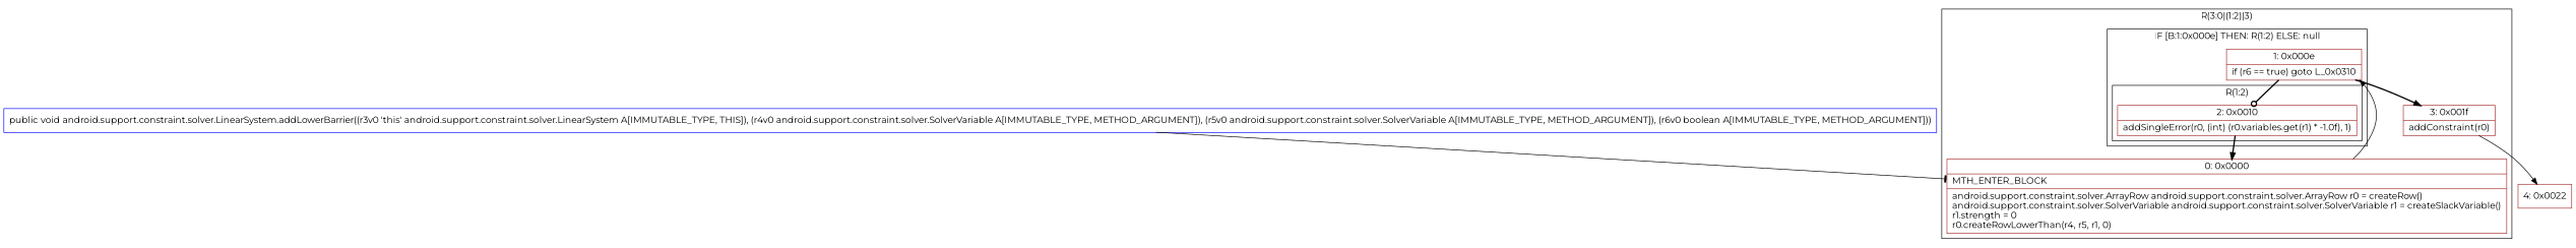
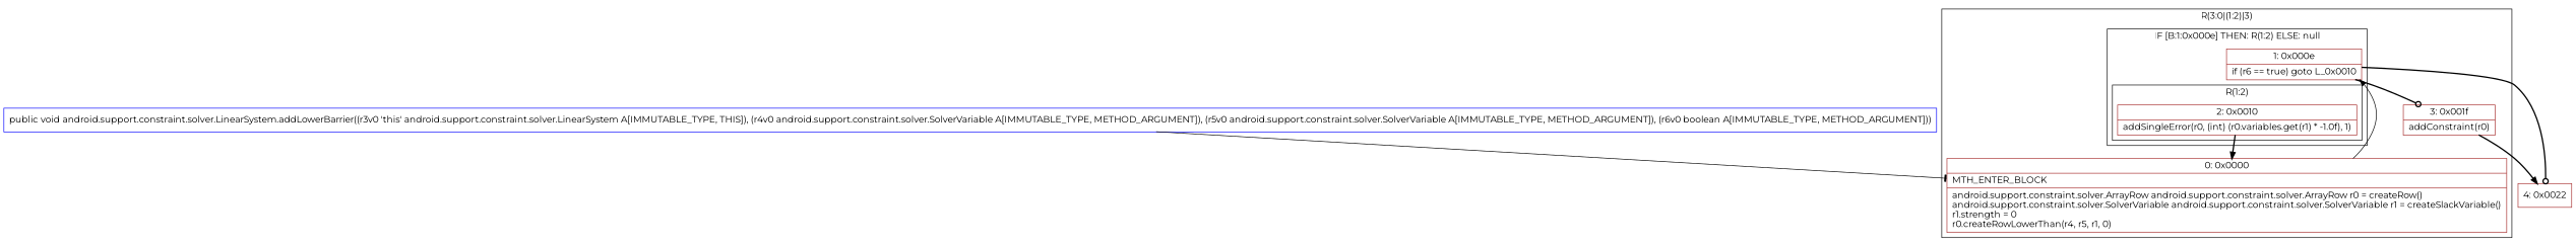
  digraph {
    fontname=Montserrat
    node [color=brown fontname=Montserrat shape=record]
    edge [arrowhead=normal fontname=Montserrat style=bold]
    n1 [label="{2\:\ 0x0010|addSingleError(r0, (int) (r0.variables.get(r1) * \-1.0f), 1)\l}"]
-   n2 [label="{1\:\ 0x000e|if (r6 == true) goto L_0x0310\l}"]
+   n2 [label="{1\:\ 0x000e|if (r6 == true) goto L_0x0010\l}"]
    n3 [label="{0\:\ 0x0000|MTH_ENTER_BLOCK\l|android.support.constraint.solver.ArrayRow android.support.constraint.solver.ArrayRow r0 = createRow()\landroid.support.constraint.solver.SolverVariable android.support.constraint.solver.SolverVariable r1 = createSlackVariable()\lr1.strength = 0\lr0.createRowLowerThan(r4, r5, r1, 0)\l}"]
    n4 [label="{3\:\ 0x001f|addConstraint(r0)\l}"]
    n5 [label="{4\:\ 0x0022}"]
    n6 [color=blue label="{public void android.support.constraint.solver.LinearSystem.addLowerBarrier((r3v0 'this' android.support.constraint.solver.LinearSystem A[IMMUTABLE_TYPE, THIS]), (r4v0 android.support.constraint.solver.SolverVariable A[IMMUTABLE_TYPE, METHOD_ARGUMENT]), (r5v0 android.support.constraint.solver.SolverVariable A[IMMUTABLE_TYPE, METHOD_ARGUMENT]), (r6v0 boolean A[IMMUTABLE_TYPE, METHOD_ARGUMENT])) }"]
    subgraph cluster_1 {
      label="R(3:0|(1:2)|3)"
      n3
      n4
      subgraph cluster_2 {
        label="IF [B:1:0x000e] THEN: R(1:2) ELSE: null"
        n2
        subgraph cluster_3 {
          label="R(1:2)"
          n1
        }
      }
    }
    n1 -> n3
-   n2 -> n1 [arrowhead=odot]
-   n2 -> n4
+   n2 -> n5 [arrowhead=odot]
+   n2 -> n4 [arrowhead=odot]
    n3 -> n2 [style=solid]
-   n4 -> n5 [style=solid]
+   n4 -> n5
    n6 -> n3 [arrowhead=tee style=solid]
  }
